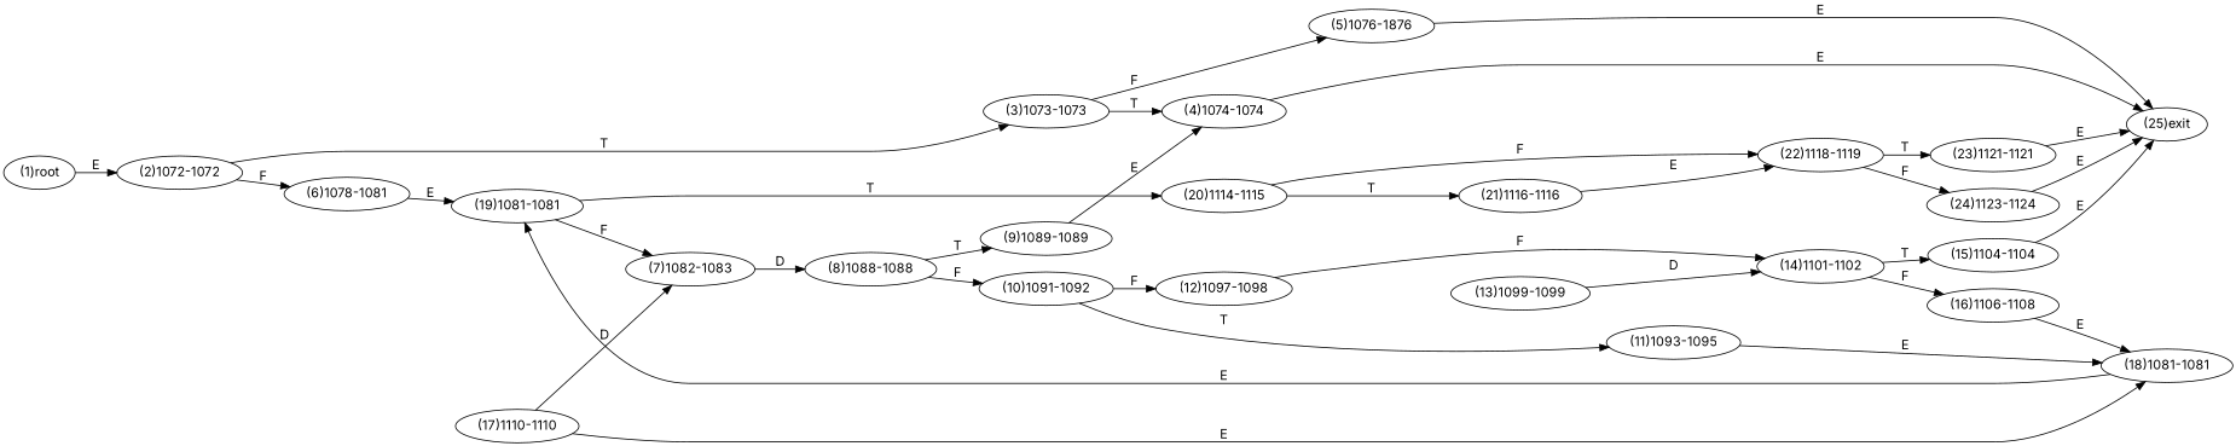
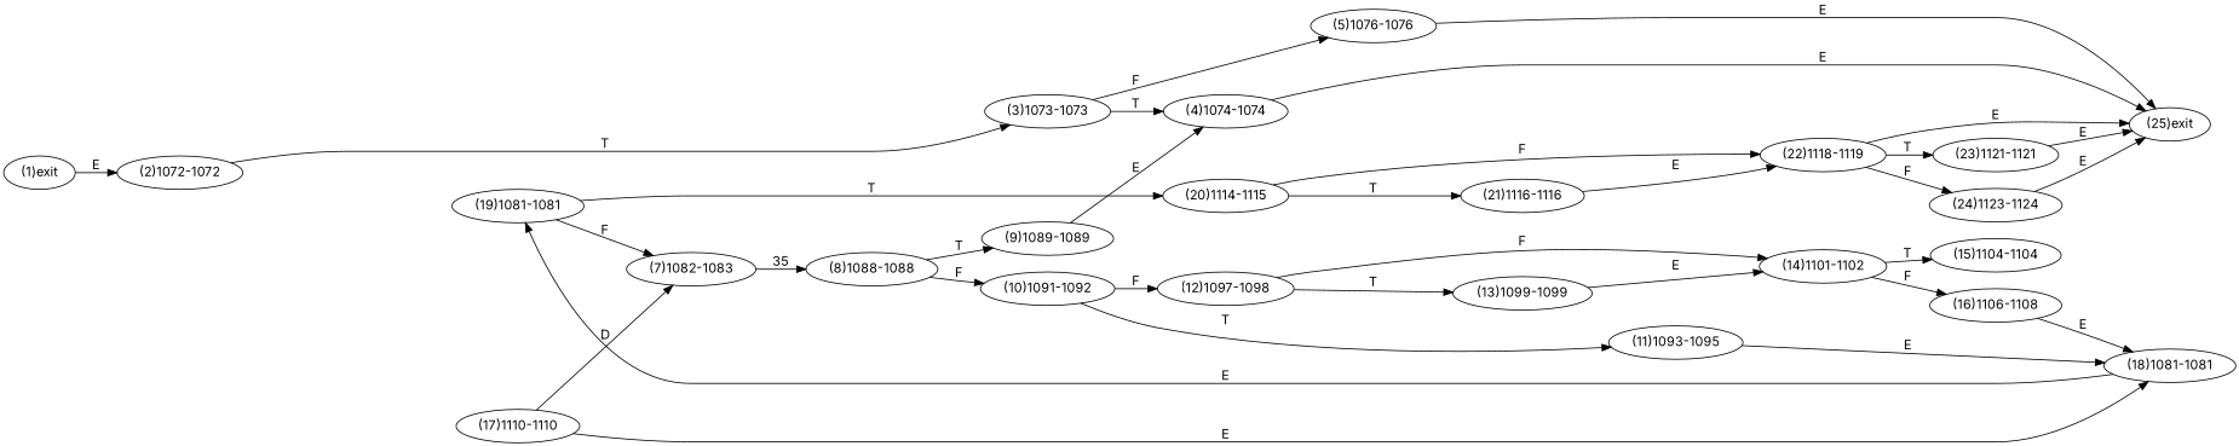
  digraph {
    fontname=Inter
    rankdir=LR
    node [fontname=Inter]
    edge [fontname=Inter]
-   n1 [label="(1)root"]
+   n1 [label="(1)exit"]
    n2 [label="(2)1072-1072"]
    n3 [label="(3)1073-1073"]
-   n4 [label="(6)1078-1081"]
    n5 [label="(4)1074-1074"]
-   n6 [label="(5)1076-1876"]
+   n6 [label="(5)1076-1076"]
    n7 [label="(19)1081-1081"]
    n8 [label="(25)exit"]
    n9 [label="(7)1082-1083"]
    n10 [label="(20)1114-1115"]
    n11 [label="(8)1088-1088"]
    n12 [label="(9)1089-1089"]
    n13 [label="(10)1091-1092"]
    n14 [label="(17)1110-1110"]
    n15 [label="(18)1081-1081"]
    n16 [label="(11)1093-1095"]
    n17 [label="(12)1097-1098"]
    n18 [label="(13)1099-1099"]
    n19 [label="(14)1101-1102"]
    n20 [label="(15)1104-1104"]
    n21 [label="(16)1106-1108"]
    n22 [label="(21)1116-1116"]
    n23 [label="(22)1118-1119"]
    n24 [label="(23)1121-1121"]
    n25 [label="(24)1123-1124"]
    n1 -> n2 [label=E]
    n2 -> n3 [label=T]
-   n2 -> n4 [label=F]
    n3 -> n5 [label=T]
    n3 -> n6 [label=F]
-   n4 -> n7 [label=E]
    n5 -> n8 [label=E]
    n6 -> n8 [label=E]
    n7 -> n9 [label=F]
    n7 -> n10 [label=T]
-   n9 -> n11 [label=D]
+   n9 -> n11 [label=35]
    n10 -> n22 [label=T]
    n10 -> n23 [label=F]
    n11 -> n12 [label=T]
    n11 -> n13 [label=F]
    n12 -> n5 [label=E]
    n13 -> n16 [label=T]
    n13 -> n17 [label=F]
    n14 -> n9 [label=D]
    n14 -> n15 [label=E]
    n15 -> n7 [label=E]
    n16 -> n15 [label=E]
+   n17 -> n18 [label=T]
    n17 -> n19 [label=F]
-   n18 -> n19 [label=D]
+   n18 -> n19 [label=E]
    n19 -> n20 [label=T]
    n19 -> n21 [label=F]
-   n20 -> n8 [label=E]
+   n23 -> n8 [label=E]
    n21 -> n15 [label=E]
    n22 -> n23 [label=E]
    n23 -> n24 [label=T]
    n23 -> n25 [label=F]
    n24 -> n8 [label=E]
    n25 -> n8 [label=E]
  }
